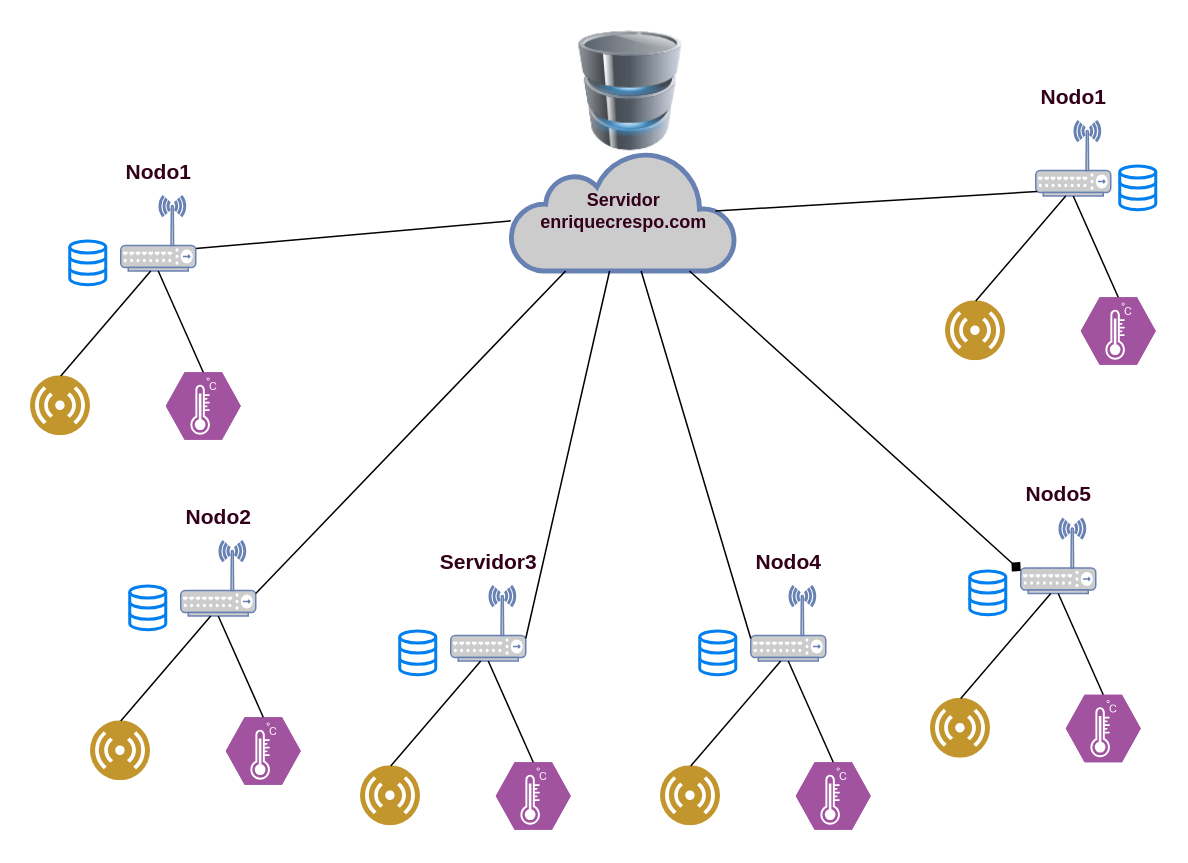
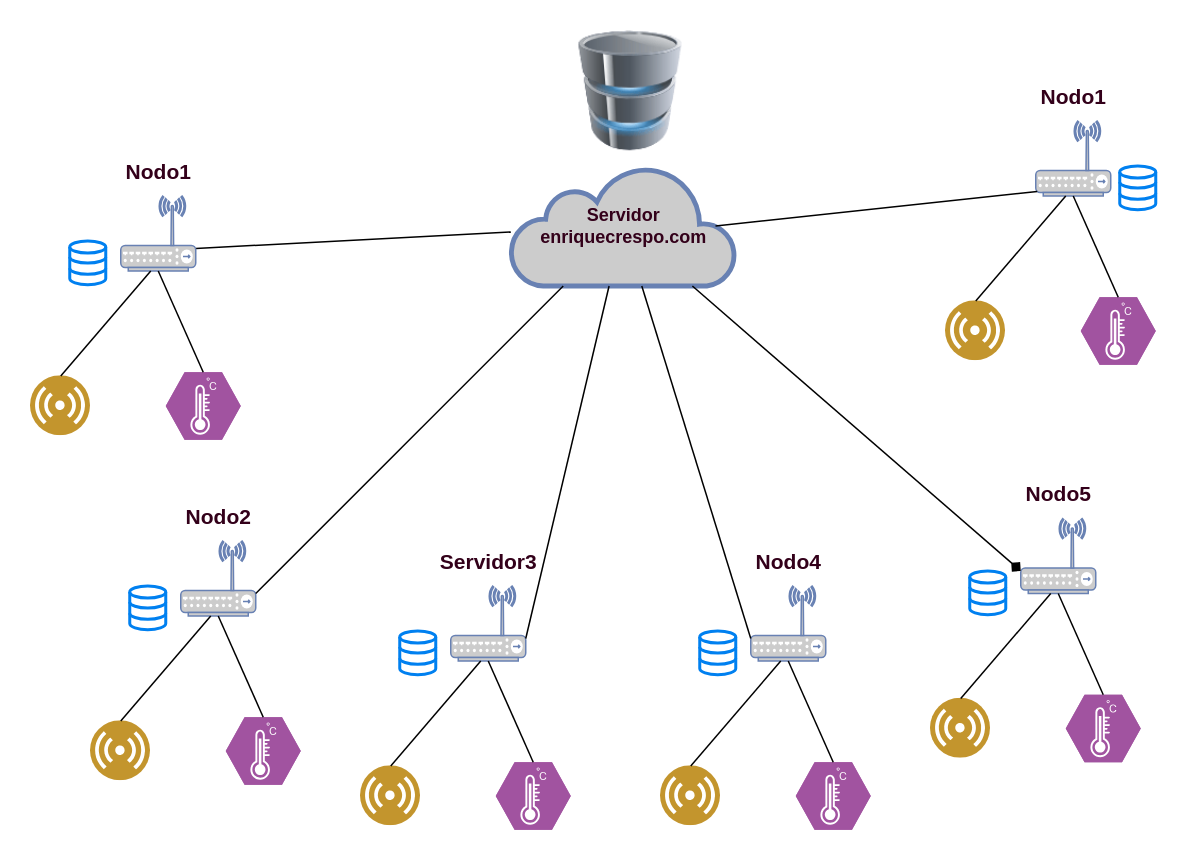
  <mxCell id="0" />
  <mxCell id="1" parent="0" />
- <mxCell id="2" value="&lt;font color=&quot;#33001a&quot;&gt;&lt;b&gt;Servidor&lt;br&gt;enriquecrespo.com&lt;/b&gt;&lt;/font&gt;" style="html=1;outlineConnect=0;fillColor=#CCCCCC;strokeColor=#6881B3;gradientColor=none;gradientDirection=north;strokeWidth=2;shape=mxgraph.networks.cloud;fontColor=#ffffff;" vertex="1" parent="1"><mxGeometry x="340" y="100" width="150" height="80" as="geometry" /></mxCell>
+ <mxCell id="2" value="&lt;font color=&quot;#33001a&quot;&gt;&lt;b&gt;Servidor&lt;br&gt;enriquecrespo.com&lt;/b&gt;&lt;/font&gt;" style="html=1;outlineConnect=0;fillColor=#CCCCCC;strokeColor=#6881B3;gradientColor=none;gradientDirection=north;strokeWidth=2;shape=mxgraph.networks.cloud;fontColor=#ffffff;" vertex="1" parent="1"><mxGeometry x="340" y="110" width="150" height="80" as="geometry" /></mxCell>
  <mxCell id="3" value="" style="endArrow=none;html=1;rounded=0;exitX=1;exitY=0.7;exitDx=0;exitDy=0;exitPerimeter=0;endFill=0;" edge="1" parent="1" source="7" target="2"><mxGeometry width="50" height="50" relative="1" as="geometry"><mxPoint x="390" y="440" as="sourcePoint" /><mxPoint x="440" y="390" as="targetPoint" /></mxGeometry></mxCell>
  <mxCell id="4" value="" style="group" vertex="1" connectable="0" parent="1"><mxGeometry x="20" y="120" width="140" height="172.5" as="geometry" /></mxCell>
  <mxCell id="5" value="" style="group" vertex="1" connectable="0" parent="4"><mxGeometry x="50" width="60" height="60" as="geometry" /></mxCell>
  <mxCell id="6" value="" style="shape=image;html=1;verticalAlign=top;verticalLabelPosition=bottom;labelBackgroundColor=#ffffff;imageAspect=0;aspect=fixed;image=https://cdn3.iconfinder.com/data/icons/logos-and-brands-adobe/512/272_Raspberry_Pi-128.png" parent="5" vertex="1"><mxGeometry width="40" height="40" as="geometry" /></mxCell>
  <mxCell id="7" value="Nodo1" style="fontColor=#33001A;verticalAlign=bottom;verticalLabelPosition=top;labelPosition=center;align=center;html=1;outlineConnect=0;fillColor=#CCCCCC;strokeColor=#6881B3;gradientColor=none;gradientDirection=north;strokeWidth=2;shape=mxgraph.networks.wireless_hub;fontSize=14;fontStyle=1;spacingBottom=5;" vertex="1" parent="5"><mxGeometry x="10" y="10" width="50" height="50" as="geometry" /></mxCell>
  <mxCell id="8" value="" style="aspect=fixed;perimeter=ellipsePerimeter;html=1;align=center;shadow=0;dashed=0;fontColor=#4277BB;labelBackgroundColor=#ffffff;fontSize=12;spacingTop=3;image;image=img/lib/ibm/users/sensor.svg;" vertex="1" parent="4"><mxGeometry y="130" width="40" height="40" as="geometry" /></mxCell>
  <mxCell id="9" value="" style="verticalLabelPosition=bottom;sketch=0;html=1;fillColor=#A153A0;strokeColor=#ffffff;verticalAlign=top;align=center;points=[[0,0.5,0],[0.125,0.25,0],[0.25,0,0],[0.5,0,0],[0.75,0,0],[0.875,0.25,0],[1,0.5,0],[0.875,0.75,0],[0.75,1,0],[0.5,1,0],[0.125,0.75,0]];pointerEvents=1;shape=mxgraph.cisco_safe.compositeIcon;bgIcon=mxgraph.cisco_safe.design.blank_device;resIcon=mxgraph.cisco_safe.design.sensor;" vertex="1" parent="4"><mxGeometry x="90" y="127.5" width="50" height="45" as="geometry" /></mxCell>
  <mxCell id="10" value="" style="endArrow=none;html=1;rounded=0;exitX=0.5;exitY=0;exitDx=0;exitDy=0;" edge="1" parent="4" source="8"><mxGeometry width="50" height="50" relative="1" as="geometry"><mxPoint x="280" y="110" as="sourcePoint" /><mxPoint x="80" y="60" as="targetPoint" /></mxGeometry></mxCell>
  <mxCell id="11" value="" style="endArrow=none;html=1;rounded=0;exitX=0.5;exitY=0;exitDx=0;exitDy=0;exitPerimeter=0;entryX=0.5;entryY=1;entryDx=0;entryDy=0;entryPerimeter=0;" edge="1" parent="4" source="9" target="7"><mxGeometry width="50" height="50" relative="1" as="geometry"><mxPoint x="280" y="110" as="sourcePoint" /><mxPoint x="330" y="60" as="targetPoint" /></mxGeometry></mxCell>
  <mxCell id="12" value="" style="shape=image;html=1;verticalAlign=top;verticalLabelPosition=bottom;labelBackgroundColor=#ffffff;imageAspect=0;aspect=fixed;image=https://cdn1.iconfinder.com/data/icons/innovation-technology-2/512/tech_0007-128.png" vertex="1" parent="4"><mxGeometry x="50" y="90" width="40" height="40" as="geometry" /></mxCell>
  <mxCell id="13" value="" style="html=1;verticalLabelPosition=bottom;align=center;labelBackgroundColor=#ffffff;verticalAlign=top;strokeWidth=2;strokeColor=#0080F0;shadow=0;dashed=0;shape=mxgraph.ios7.icons.data;fontSize=14;fontColor=#33001A;" vertex="1" parent="4"><mxGeometry x="26" y="40" width="24" height="29.1" as="geometry" /></mxCell>
  <mxCell id="14" value="" style="group" vertex="1" connectable="0" parent="1"><mxGeometry x="60" y="350" width="140" height="172.5" as="geometry" /></mxCell>
  <mxCell id="15" value="" style="group" vertex="1" connectable="0" parent="14"><mxGeometry x="50" width="60" height="60" as="geometry" /></mxCell>
  <mxCell id="16" value="" style="shape=image;html=1;verticalAlign=top;verticalLabelPosition=bottom;labelBackgroundColor=#ffffff;imageAspect=0;aspect=fixed;image=https://cdn3.iconfinder.com/data/icons/logos-and-brands-adobe/512/272_Raspberry_Pi-128.png;direction=south;" vertex="1" parent="15"><mxGeometry width="40" height="40" as="geometry" /></mxCell>
  <mxCell id="17" value="Nodo2" style="fontColor=#33001A;verticalAlign=bottom;verticalLabelPosition=top;labelPosition=center;align=center;html=1;outlineConnect=0;fillColor=#CCCCCC;strokeColor=#6881B3;gradientColor=none;gradientDirection=north;strokeWidth=2;shape=mxgraph.networks.wireless_hub;fontSize=14;fontStyle=1;spacingBottom=5;" vertex="1" parent="15"><mxGeometry x="10" y="10" width="50" height="50" as="geometry" /></mxCell>
  <mxCell id="18" value="" style="aspect=fixed;perimeter=ellipsePerimeter;html=1;align=center;shadow=0;dashed=0;fontColor=#4277BB;labelBackgroundColor=#ffffff;fontSize=12;spacingTop=3;image;image=img/lib/ibm/users/sensor.svg;" vertex="1" parent="14"><mxGeometry y="130" width="40" height="40" as="geometry" /></mxCell>
  <mxCell id="19" value="" style="verticalLabelPosition=bottom;sketch=0;html=1;fillColor=#A153A0;strokeColor=#ffffff;verticalAlign=top;align=center;points=[[0,0.5,0],[0.125,0.25,0],[0.25,0,0],[0.5,0,0],[0.75,0,0],[0.875,0.25,0],[1,0.5,0],[0.875,0.75,0],[0.75,1,0],[0.5,1,0],[0.125,0.75,0]];pointerEvents=1;shape=mxgraph.cisco_safe.compositeIcon;bgIcon=mxgraph.cisco_safe.design.blank_device;resIcon=mxgraph.cisco_safe.design.sensor;" vertex="1" parent="14"><mxGeometry x="90" y="127.5" width="50" height="45" as="geometry" /></mxCell>
  <mxCell id="20" value="" style="endArrow=none;html=1;rounded=0;exitX=0.5;exitY=0;exitDx=0;exitDy=0;" edge="1" parent="14" source="18"><mxGeometry width="50" height="50" relative="1" as="geometry"><mxPoint x="280" y="110" as="sourcePoint" /><mxPoint x="80" y="60" as="targetPoint" /></mxGeometry></mxCell>
  <mxCell id="21" value="" style="endArrow=none;html=1;rounded=0;exitX=0.5;exitY=0;exitDx=0;exitDy=0;exitPerimeter=0;entryX=0.5;entryY=1;entryDx=0;entryDy=0;entryPerimeter=0;" edge="1" parent="14" source="19" target="17"><mxGeometry width="50" height="50" relative="1" as="geometry"><mxPoint x="280" y="110" as="sourcePoint" /><mxPoint x="330" y="60" as="targetPoint" /></mxGeometry></mxCell>
  <mxCell id="22" value="" style="shape=image;html=1;verticalAlign=top;verticalLabelPosition=bottom;labelBackgroundColor=#ffffff;imageAspect=0;aspect=fixed;image=https://cdn1.iconfinder.com/data/icons/innovation-technology-2/512/tech_0007-128.png" vertex="1" parent="14"><mxGeometry x="50" y="90" width="40" height="40" as="geometry" /></mxCell>
  <mxCell id="23" value="" style="html=1;verticalLabelPosition=bottom;align=center;labelBackgroundColor=#ffffff;verticalAlign=top;strokeWidth=2;strokeColor=#0080F0;shadow=0;dashed=0;shape=mxgraph.ios7.icons.data;fontSize=14;fontColor=#33001A;" vertex="1" parent="14"><mxGeometry x="26" y="40" width="24" height="29.1" as="geometry" /></mxCell>
  <mxCell id="24" value="" style="endArrow=none;html=1;rounded=0;fontSize=14;fontColor=#33001A;exitX=1;exitY=0.7;exitDx=0;exitDy=0;exitPerimeter=0;" edge="1" parent="1" source="17" target="2"><mxGeometry width="50" height="50" relative="1" as="geometry"><mxPoint x="400" y="380" as="sourcePoint" /><mxPoint x="440" y="380" as="targetPoint" /></mxGeometry></mxCell>
  <mxCell id="25" value="" style="group" vertex="1" connectable="0" parent="1"><mxGeometry x="240" y="380" width="140" height="172.5" as="geometry" /></mxCell>
  <mxCell id="26" value="" style="group" vertex="1" connectable="0" parent="25"><mxGeometry x="50" width="60" height="60" as="geometry" /></mxCell>
  <mxCell id="27" value="" style="shape=image;html=1;verticalAlign=top;verticalLabelPosition=bottom;labelBackgroundColor=#ffffff;imageAspect=0;aspect=fixed;image=https://cdn3.iconfinder.com/data/icons/logos-and-brands-adobe/512/272_Raspberry_Pi-128.png" vertex="1" parent="26"><mxGeometry width="40" height="40" as="geometry" /></mxCell>
  <mxCell id="28" value="Servidor3" style="fontColor=#33001A;verticalAlign=bottom;verticalLabelPosition=top;labelPosition=center;align=center;html=1;outlineConnect=0;fillColor=#CCCCCC;strokeColor=#6881B3;gradientColor=none;gradientDirection=north;strokeWidth=2;shape=mxgraph.networks.wireless_hub;fontSize=14;fontStyle=1;spacingBottom=5;" vertex="1" parent="26"><mxGeometry x="10" y="10" width="50" height="50" as="geometry" /></mxCell>
  <mxCell id="29" value="" style="aspect=fixed;perimeter=ellipsePerimeter;html=1;align=center;shadow=0;dashed=0;fontColor=#4277BB;labelBackgroundColor=#ffffff;fontSize=12;spacingTop=3;image;image=img/lib/ibm/users/sensor.svg;" vertex="1" parent="25"><mxGeometry y="130" width="40" height="40" as="geometry" /></mxCell>
  <mxCell id="30" value="" style="verticalLabelPosition=bottom;sketch=0;html=1;fillColor=#A153A0;strokeColor=#ffffff;verticalAlign=top;align=center;points=[[0,0.5,0],[0.125,0.25,0],[0.25,0,0],[0.5,0,0],[0.75,0,0],[0.875,0.25,0],[1,0.5,0],[0.875,0.75,0],[0.75,1,0],[0.5,1,0],[0.125,0.75,0]];pointerEvents=1;shape=mxgraph.cisco_safe.compositeIcon;bgIcon=mxgraph.cisco_safe.design.blank_device;resIcon=mxgraph.cisco_safe.design.sensor;" vertex="1" parent="25"><mxGeometry x="90" y="127.5" width="50" height="45" as="geometry" /></mxCell>
  <mxCell id="31" value="" style="endArrow=none;html=1;rounded=0;exitX=0.5;exitY=0;exitDx=0;exitDy=0;" edge="1" parent="25" source="29"><mxGeometry width="50" height="50" relative="1" as="geometry"><mxPoint x="280" y="110" as="sourcePoint" /><mxPoint x="80" y="60" as="targetPoint" /></mxGeometry></mxCell>
  <mxCell id="32" value="" style="endArrow=none;html=1;rounded=0;exitX=0.5;exitY=0;exitDx=0;exitDy=0;exitPerimeter=0;entryX=0.5;entryY=1;entryDx=0;entryDy=0;entryPerimeter=0;" edge="1" parent="25" source="30" target="28"><mxGeometry width="50" height="50" relative="1" as="geometry"><mxPoint x="280" y="110" as="sourcePoint" /><mxPoint x="330" y="60" as="targetPoint" /></mxGeometry></mxCell>
  <mxCell id="33" value="" style="shape=image;html=1;verticalAlign=top;verticalLabelPosition=bottom;labelBackgroundColor=#ffffff;imageAspect=0;aspect=fixed;image=https://cdn1.iconfinder.com/data/icons/innovation-technology-2/512/tech_0007-128.png" vertex="1" parent="25"><mxGeometry x="50" y="90" width="40" height="40" as="geometry" /></mxCell>
  <mxCell id="34" value="" style="html=1;verticalLabelPosition=bottom;align=center;labelBackgroundColor=#ffffff;verticalAlign=top;strokeWidth=2;strokeColor=#0080F0;shadow=0;dashed=0;shape=mxgraph.ios7.icons.data;fontSize=14;fontColor=#33001A;" vertex="1" parent="25"><mxGeometry x="26" y="40" width="24" height="29.1" as="geometry" /></mxCell>
  <mxCell id="35" value="" style="group" vertex="1" connectable="0" parent="1"><mxGeometry x="440" y="380" width="140" height="172.5" as="geometry" /></mxCell>
  <mxCell id="36" value="" style="group" vertex="1" connectable="0" parent="35"><mxGeometry x="50" width="60" height="60" as="geometry" /></mxCell>
  <mxCell id="37" value="" style="shape=image;html=1;verticalAlign=top;verticalLabelPosition=bottom;labelBackgroundColor=#ffffff;imageAspect=0;aspect=fixed;image=https://cdn3.iconfinder.com/data/icons/logos-and-brands-adobe/512/272_Raspberry_Pi-128.png" vertex="1" parent="36"><mxGeometry width="40" height="40" as="geometry" /></mxCell>
  <mxCell id="38" value="Nodo4" style="fontColor=#33001A;verticalAlign=bottom;verticalLabelPosition=top;labelPosition=center;align=center;html=1;outlineConnect=0;fillColor=#CCCCCC;strokeColor=#6881B3;gradientColor=none;gradientDirection=north;strokeWidth=2;shape=mxgraph.networks.wireless_hub;fontSize=14;fontStyle=1;spacingBottom=5;" vertex="1" parent="36"><mxGeometry x="10" y="10" width="50" height="50" as="geometry" /></mxCell>
  <mxCell id="39" style="edgeStyle=orthogonalEdgeStyle;rounded=0;orthogonalLoop=1;jettySize=auto;html=1;exitX=0.5;exitY=1;exitDx=0;exitDy=0;exitPerimeter=0;fontSize=14;fontColor=#33001A;endArrow=none;endFill=0;" edge="1" parent="36" source="38" target="38"><mxGeometry relative="1" as="geometry" /></mxCell>
  <mxCell id="40" value="" style="aspect=fixed;perimeter=ellipsePerimeter;html=1;align=center;shadow=0;dashed=0;fontColor=#4277BB;labelBackgroundColor=#ffffff;fontSize=12;spacingTop=3;image;image=img/lib/ibm/users/sensor.svg;" vertex="1" parent="35"><mxGeometry y="130" width="40" height="40" as="geometry" /></mxCell>
  <mxCell id="41" value="" style="verticalLabelPosition=bottom;sketch=0;html=1;fillColor=#A153A0;strokeColor=#ffffff;verticalAlign=top;align=center;points=[[0,0.5,0],[0.125,0.25,0],[0.25,0,0],[0.5,0,0],[0.75,0,0],[0.875,0.25,0],[1,0.5,0],[0.875,0.75,0],[0.75,1,0],[0.5,1,0],[0.125,0.75,0]];pointerEvents=1;shape=mxgraph.cisco_safe.compositeIcon;bgIcon=mxgraph.cisco_safe.design.blank_device;resIcon=mxgraph.cisco_safe.design.sensor;" vertex="1" parent="35"><mxGeometry x="90" y="127.5" width="50" height="45" as="geometry" /></mxCell>
  <mxCell id="42" value="" style="endArrow=none;html=1;rounded=0;exitX=0.5;exitY=0;exitDx=0;exitDy=0;" edge="1" parent="35" source="40"><mxGeometry width="50" height="50" relative="1" as="geometry"><mxPoint x="280" y="110" as="sourcePoint" /><mxPoint x="80" y="60" as="targetPoint" /></mxGeometry></mxCell>
  <mxCell id="43" value="" style="endArrow=none;html=1;rounded=0;exitX=0.5;exitY=0;exitDx=0;exitDy=0;exitPerimeter=0;entryX=0.5;entryY=1;entryDx=0;entryDy=0;entryPerimeter=0;" edge="1" parent="35" source="41" target="38"><mxGeometry width="50" height="50" relative="1" as="geometry"><mxPoint x="280" y="110" as="sourcePoint" /><mxPoint x="330" y="60" as="targetPoint" /></mxGeometry></mxCell>
  <mxCell id="44" value="" style="shape=image;html=1;verticalAlign=top;verticalLabelPosition=bottom;labelBackgroundColor=#ffffff;imageAspect=0;aspect=fixed;image=https://cdn1.iconfinder.com/data/icons/innovation-technology-2/512/tech_0007-128.png" vertex="1" parent="35"><mxGeometry x="50" y="90" width="40" height="40" as="geometry" /></mxCell>
  <mxCell id="45" value="" style="html=1;verticalLabelPosition=bottom;align=center;labelBackgroundColor=#ffffff;verticalAlign=top;strokeWidth=2;strokeColor=#0080F0;shadow=0;dashed=0;shape=mxgraph.ios7.icons.data;fontSize=14;fontColor=#33001A;" vertex="1" parent="35"><mxGeometry x="26" y="40" width="24" height="29.1" as="geometry" /></mxCell>
  <mxCell id="46" value="" style="group" vertex="1" connectable="0" parent="1"><mxGeometry x="620" y="335" width="140" height="172.5" as="geometry" /></mxCell>
  <mxCell id="47" value="" style="group" vertex="1" connectable="0" parent="46"><mxGeometry x="50" width="60" height="60" as="geometry" /></mxCell>
  <mxCell id="48" value="" style="shape=image;html=1;verticalAlign=top;verticalLabelPosition=bottom;labelBackgroundColor=#ffffff;imageAspect=0;aspect=fixed;image=https://cdn3.iconfinder.com/data/icons/logos-and-brands-adobe/512/272_Raspberry_Pi-128.png" vertex="1" parent="47"><mxGeometry width="40" height="40" as="geometry" /></mxCell>
  <mxCell id="49" value="Nodo5" style="fontColor=#33001A;verticalAlign=bottom;verticalLabelPosition=top;labelPosition=center;align=center;html=1;outlineConnect=0;fillColor=#CCCCCC;strokeColor=#6881B3;gradientColor=none;gradientDirection=north;strokeWidth=2;shape=mxgraph.networks.wireless_hub;fontSize=14;fontStyle=1;spacingBottom=5;" vertex="1" parent="47"><mxGeometry x="10" y="10" width="50" height="50" as="geometry" /></mxCell>
  <mxCell id="50" value="" style="aspect=fixed;perimeter=ellipsePerimeter;html=1;align=center;shadow=0;dashed=0;fontColor=#4277BB;labelBackgroundColor=#ffffff;fontSize=12;spacingTop=3;image;image=img/lib/ibm/users/sensor.svg;" vertex="1" parent="46"><mxGeometry y="130" width="40" height="40" as="geometry" /></mxCell>
  <mxCell id="51" value="" style="verticalLabelPosition=bottom;sketch=0;html=1;fillColor=#A153A0;strokeColor=#ffffff;verticalAlign=top;align=center;points=[[0,0.5,0],[0.125,0.25,0],[0.25,0,0],[0.5,0,0],[0.75,0,0],[0.875,0.25,0],[1,0.5,0],[0.875,0.75,0],[0.75,1,0],[0.5,1,0],[0.125,0.75,0]];pointerEvents=1;shape=mxgraph.cisco_safe.compositeIcon;bgIcon=mxgraph.cisco_safe.design.blank_device;resIcon=mxgraph.cisco_safe.design.sensor;" vertex="1" parent="46"><mxGeometry x="90" y="127.5" width="50" height="45" as="geometry" /></mxCell>
  <mxCell id="52" value="" style="endArrow=none;html=1;rounded=0;exitX=0.5;exitY=0;exitDx=0;exitDy=0;" edge="1" parent="46" source="50"><mxGeometry width="50" height="50" relative="1" as="geometry"><mxPoint x="280" y="110" as="sourcePoint" /><mxPoint x="80" y="60" as="targetPoint" /></mxGeometry></mxCell>
  <mxCell id="53" value="" style="endArrow=none;html=1;rounded=0;exitX=0.5;exitY=0;exitDx=0;exitDy=0;exitPerimeter=0;entryX=0.5;entryY=1;entryDx=0;entryDy=0;entryPerimeter=0;" edge="1" parent="46" source="51" target="49"><mxGeometry width="50" height="50" relative="1" as="geometry"><mxPoint x="280" y="110" as="sourcePoint" /><mxPoint x="330" y="60" as="targetPoint" /></mxGeometry></mxCell>
  <mxCell id="54" value="" style="shape=image;html=1;verticalAlign=top;verticalLabelPosition=bottom;labelBackgroundColor=#ffffff;imageAspect=0;aspect=fixed;image=https://cdn1.iconfinder.com/data/icons/innovation-technology-2/512/tech_0007-128.png" vertex="1" parent="46"><mxGeometry x="50" y="90" width="40" height="40" as="geometry" /></mxCell>
  <mxCell id="55" value="" style="html=1;verticalLabelPosition=bottom;align=center;labelBackgroundColor=#ffffff;verticalAlign=top;strokeWidth=2;strokeColor=#0080F0;shadow=0;dashed=0;shape=mxgraph.ios7.icons.data;fontSize=14;fontColor=#33001A;" vertex="1" parent="46"><mxGeometry x="26" y="45" width="24" height="29.1" as="geometry" /></mxCell>
  <mxCell id="56" value="" style="endArrow=none;html=1;rounded=0;fontSize=14;fontColor=#33001A;exitX=1;exitY=0.7;exitDx=0;exitDy=0;exitPerimeter=0;" edge="1" parent="1" source="28" target="2"><mxGeometry width="50" height="50" relative="1" as="geometry"><mxPoint x="390" y="430" as="sourcePoint" /><mxPoint x="440" y="380" as="targetPoint" /></mxGeometry></mxCell>
  <mxCell id="57" value="" style="group" vertex="1" connectable="0" parent="1"><mxGeometry x="630" y="70" width="140" height="172.5" as="geometry" /></mxCell>
  <mxCell id="58" value="" style="group" vertex="1" connectable="0" parent="57"><mxGeometry x="50" width="60" height="60" as="geometry" /></mxCell>
  <mxCell id="59" value="" style="shape=image;html=1;verticalAlign=top;verticalLabelPosition=bottom;labelBackgroundColor=#ffffff;imageAspect=0;aspect=fixed;image=https://cdn3.iconfinder.com/data/icons/logos-and-brands-adobe/512/272_Raspberry_Pi-128.png" vertex="1" parent="58"><mxGeometry width="40" height="40" as="geometry" /></mxCell>
  <mxCell id="60" value="Nodo1" style="fontColor=#33001A;verticalAlign=bottom;verticalLabelPosition=top;labelPosition=center;align=center;html=1;outlineConnect=0;fillColor=#CCCCCC;strokeColor=#6881B3;gradientColor=none;gradientDirection=north;strokeWidth=2;shape=mxgraph.networks.wireless_hub;fontSize=14;fontStyle=1;spacingBottom=5;" vertex="1" parent="58"><mxGeometry x="10" y="10" width="50" height="50" as="geometry" /></mxCell>
  <mxCell id="61" value="" style="aspect=fixed;perimeter=ellipsePerimeter;html=1;align=center;shadow=0;dashed=0;fontColor=#4277BB;labelBackgroundColor=#ffffff;fontSize=12;spacingTop=3;image;image=img/lib/ibm/users/sensor.svg;" vertex="1" parent="57"><mxGeometry y="130" width="40" height="40" as="geometry" /></mxCell>
  <mxCell id="62" value="" style="verticalLabelPosition=bottom;sketch=0;html=1;fillColor=#A153A0;strokeColor=#ffffff;verticalAlign=top;align=center;points=[[0,0.5,0],[0.125,0.25,0],[0.25,0,0],[0.5,0,0],[0.75,0,0],[0.875,0.25,0],[1,0.5,0],[0.875,0.75,0],[0.75,1,0],[0.5,1,0],[0.125,0.75,0]];pointerEvents=1;shape=mxgraph.cisco_safe.compositeIcon;bgIcon=mxgraph.cisco_safe.design.blank_device;resIcon=mxgraph.cisco_safe.design.sensor;" vertex="1" parent="57"><mxGeometry x="90" y="127.5" width="50" height="45" as="geometry" /></mxCell>
  <mxCell id="63" value="" style="endArrow=none;html=1;rounded=0;exitX=0.5;exitY=0;exitDx=0;exitDy=0;" edge="1" parent="57" source="61"><mxGeometry width="50" height="50" relative="1" as="geometry"><mxPoint x="280" y="110" as="sourcePoint" /><mxPoint x="80" y="60" as="targetPoint" /></mxGeometry></mxCell>
  <mxCell id="64" value="" style="endArrow=none;html=1;rounded=0;exitX=0.5;exitY=0;exitDx=0;exitDy=0;exitPerimeter=0;entryX=0.5;entryY=1;entryDx=0;entryDy=0;entryPerimeter=0;" edge="1" parent="57" source="62" target="60"><mxGeometry width="50" height="50" relative="1" as="geometry"><mxPoint x="280" y="110" as="sourcePoint" /><mxPoint x="330" y="60" as="targetPoint" /></mxGeometry></mxCell>
  <mxCell id="65" value="" style="shape=image;html=1;verticalAlign=top;verticalLabelPosition=bottom;labelBackgroundColor=#ffffff;imageAspect=0;aspect=fixed;image=https://cdn1.iconfinder.com/data/icons/innovation-technology-2/512/tech_0007-128.png" vertex="1" parent="57"><mxGeometry x="50" y="90" width="40" height="40" as="geometry" /></mxCell>
  <mxCell id="66" value="" style="html=1;verticalLabelPosition=bottom;align=center;labelBackgroundColor=#ffffff;verticalAlign=top;strokeWidth=2;strokeColor=#0080F0;shadow=0;dashed=0;shape=mxgraph.ios7.icons.data;fontSize=14;fontColor=#33001A;" vertex="1" parent="57"><mxGeometry x="116" y="40" width="24" height="29.1" as="geometry" /></mxCell>
  <mxCell id="67" value="" style="endArrow=none;html=1;rounded=0;fontSize=14;fontColor=#33001A;exitX=0;exitY=0.7;exitDx=0;exitDy=0;exitPerimeter=0;" edge="1" parent="1" source="38" target="2"><mxGeometry width="50" height="50" relative="1" as="geometry"><mxPoint x="390" y="460" as="sourcePoint" /><mxPoint x="440" y="410" as="targetPoint" /></mxGeometry></mxCell>
  <mxCell id="68" value="" style="endArrow=diamond;html=1;rounded=0;fontSize=14;fontColor=#33001A;entryX=0;entryY=0.7;entryDx=0;entryDy=0;entryPerimeter=0;" edge="1" parent="1" source="2" target="49"><mxGeometry width="50" height="50" relative="1" as="geometry"><mxPoint x="390" y="460" as="sourcePoint" /><mxPoint x="440" y="410" as="targetPoint" /></mxGeometry></mxCell>
  <mxCell id="69" value="" style="endArrow=none;html=1;rounded=0;fontSize=14;fontColor=#33001A;entryX=0.02;entryY=0.94;entryDx=0;entryDy=0;entryPerimeter=0;exitX=0.91;exitY=0.5;exitDx=0;exitDy=0;exitPerimeter=0;" edge="1" parent="1" source="2" target="60"><mxGeometry width="50" height="50" relative="1" as="geometry"><mxPoint x="390" y="460" as="sourcePoint" /><mxPoint x="440" y="410" as="targetPoint" /></mxGeometry></mxCell>
  <mxCell id="70" value="" style="image;html=1;image=img/lib/clip_art/computers/Database_128x128.png;fontSize=14;fontColor=#33001A;" vertex="1" parent="1"><mxGeometry x="380" y="20" width="80" height="80" as="geometry" /></mxCell>
